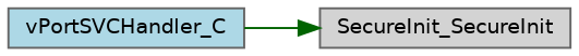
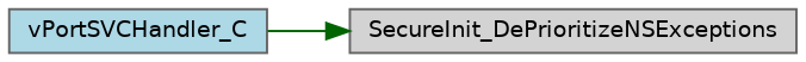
  digraph {
    rankdir=RL
    node [fontname=Helvetica fontsize=10 shape=box style=filled]
-   n1 [color=gray40 fillcolor=lightgrey fontcolor=black height=0.2 label=SecureInit_SecureInit width=0.4]
+   n1 [color=gray40 fillcolor=lightgrey fontcolor=black height=0.2 label=SecureInit_DePrioritizeNSExceptions width=0.4]
    n2 [color=grey40 fillcolor=lightblue height=0.2 label=vPortSVCHandler_C width=0.4]
    n1 -> n2 [color=darkgreen dir=back fontname=Helvetica fontsize=10 labelfontname=Helvetica labelfontsize=10 style=solid]
  }
